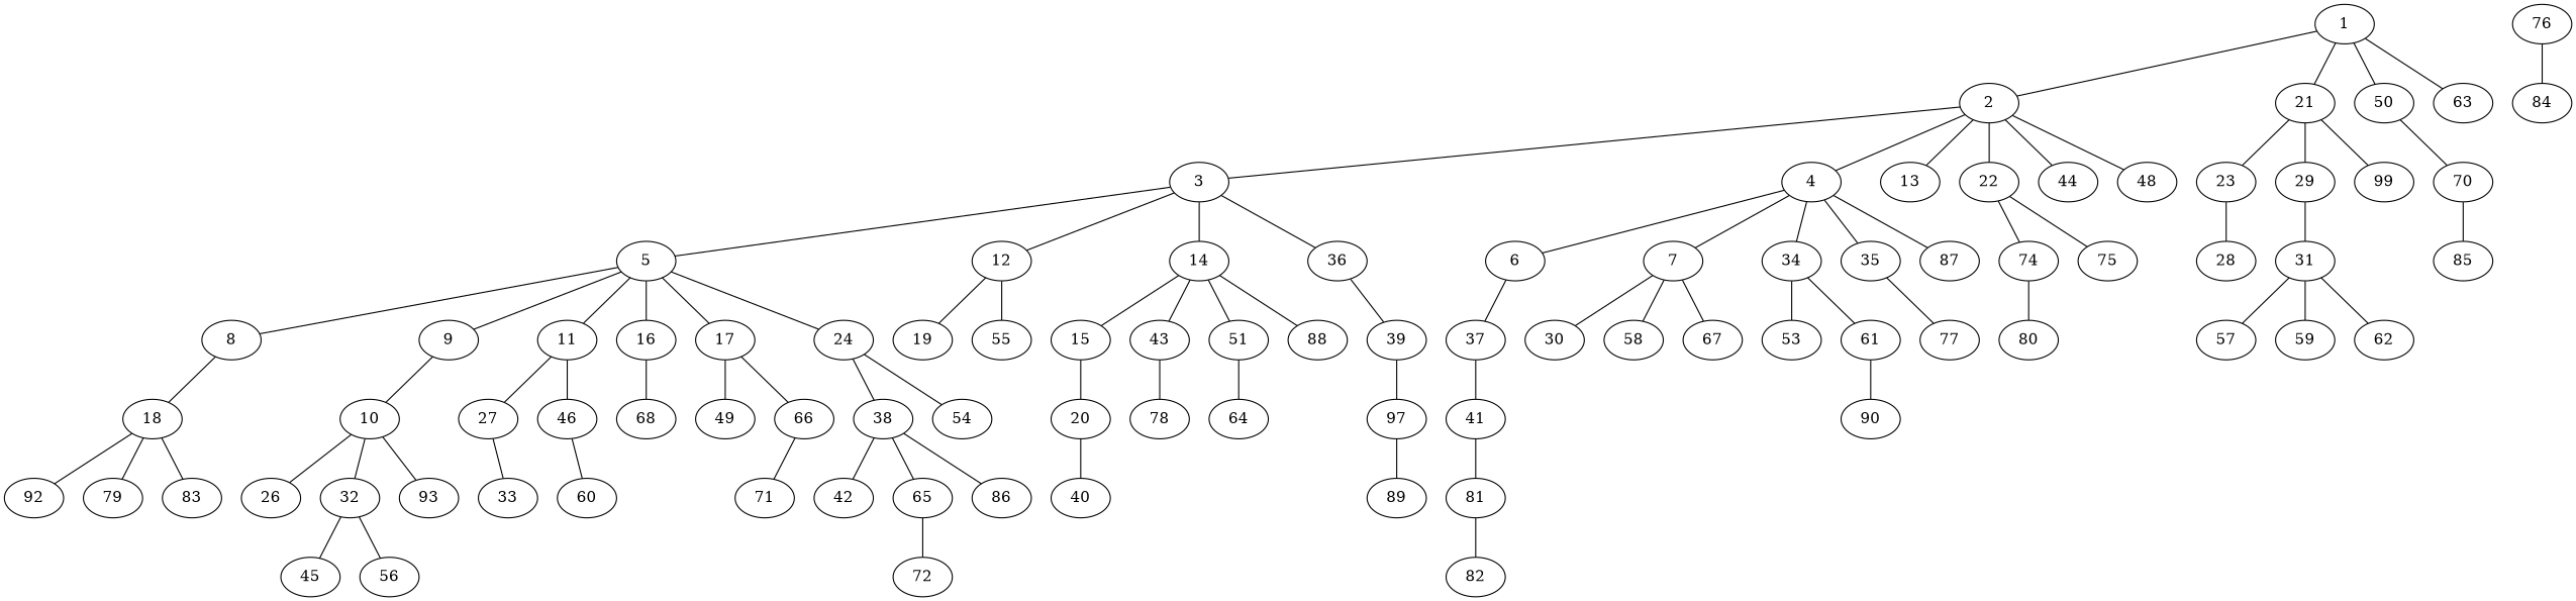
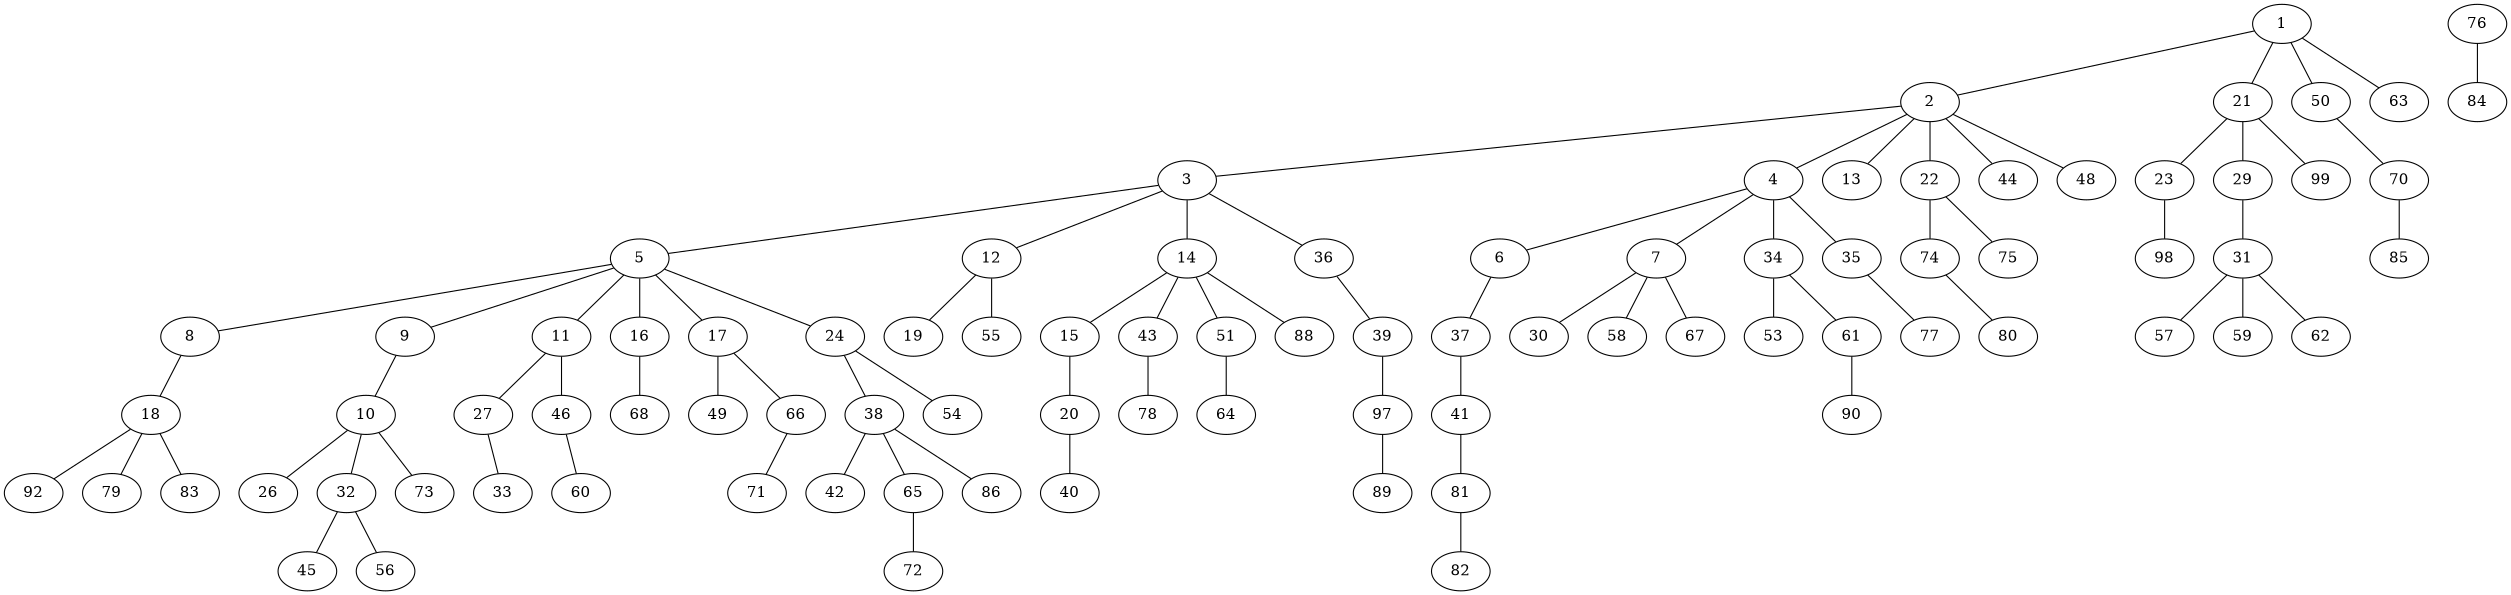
  graph {
    1
    2
    21
    50
    63
    3
    4
    13
    22
    44
    48
    23
    29
    n14 [label=99]
    70
    5
    12
    14
    36
    6
    7
    34
    35
-   87
    74
    75
-   28
+   28 [label=98]
    31
    85
    8
    9
    11
    16
    17
    24
    19
    55
    15
    43
    51
    88
    39
    37
    30
    58
    67
    53
    61
    77
    80
    18
    10
    27
    46
    68
    49
    66
    38
    54
    20
    78
    64
    n63 [label=97]
    41
    90
    n66 [label=92]
    79
    83
    26
    32
-   73 [label=93]
+   73
    33
    60
    71
    42
    65
    86
    81
    45
    56
    40
    57
    59
    62
    72
    89
    82
    76
    84
    1 -- 2
    1 -- 21
    1 -- 50
    1 -- 63
    2 -- 3
    2 -- 4
    2 -- 13
    2 -- 22
    2 -- 44
    2 -- 48
    21 -- 23
    21 -- 29
    21 -- n14
    50 -- 70
    3 -- 5
    3 -- 12
    3 -- 14
    3 -- 36
    4 -- 6
    4 -- 7
    4 -- 34
    4 -- 35
-   4 -- 87
    22 -- 74
    22 -- 75
    23 -- 28
    29 -- 31
    70 -- 85
    5 -- 8
    5 -- 9
    5 -- 11
    5 -- 16
    5 -- 17
    5 -- 24
    12 -- 19
    12 -- 55
    14 -- 15
    14 -- 43
    14 -- 51
    14 -- 88
    36 -- 39
    6 -- 37
    7 -- 30
    7 -- 58
    7 -- 67
    34 -- 53
    34 -- 61
    35 -- 77
    74 -- 80
    31 -- 57
    31 -- 59
    31 -- 62
    8 -- 18
    9 -- 10
    11 -- 27
    11 -- 46
    16 -- 68
    17 -- 49
    17 -- 66
    24 -- 38
    24 -- 54
    15 -- 20
    43 -- 78
    51 -- 64
    39 -- n63
    37 -- 41
    61 -- 90
    18 -- n66
    18 -- 79
    18 -- 83
    10 -- 26
    10 -- 32
    10 -- 73
    27 -- 33
    46 -- 60
    66 -- 71
    38 -- 42
    38 -- 65
    38 -- 86
    20 -- 40
    n63 -- 89
    41 -- 81
    32 -- 45
    32 -- 56
    65 -- 72
    81 -- 82
    76 -- 84
  }
